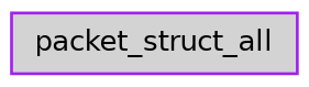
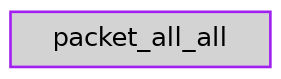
  digraph {
    rankdir=LR
-   n1 [color=purple fillcolor=lightgrey fontname=Helvetica fontsize=10 height=0.2 label=packet_struct_all shape=record style=filled width=0.4]
+   n1 [color=purple fillcolor=lightgrey fontname=Helvetica fontsize=10 height=0.2 label=packet_all_all shape=record style=filled width=0.4]
  }
